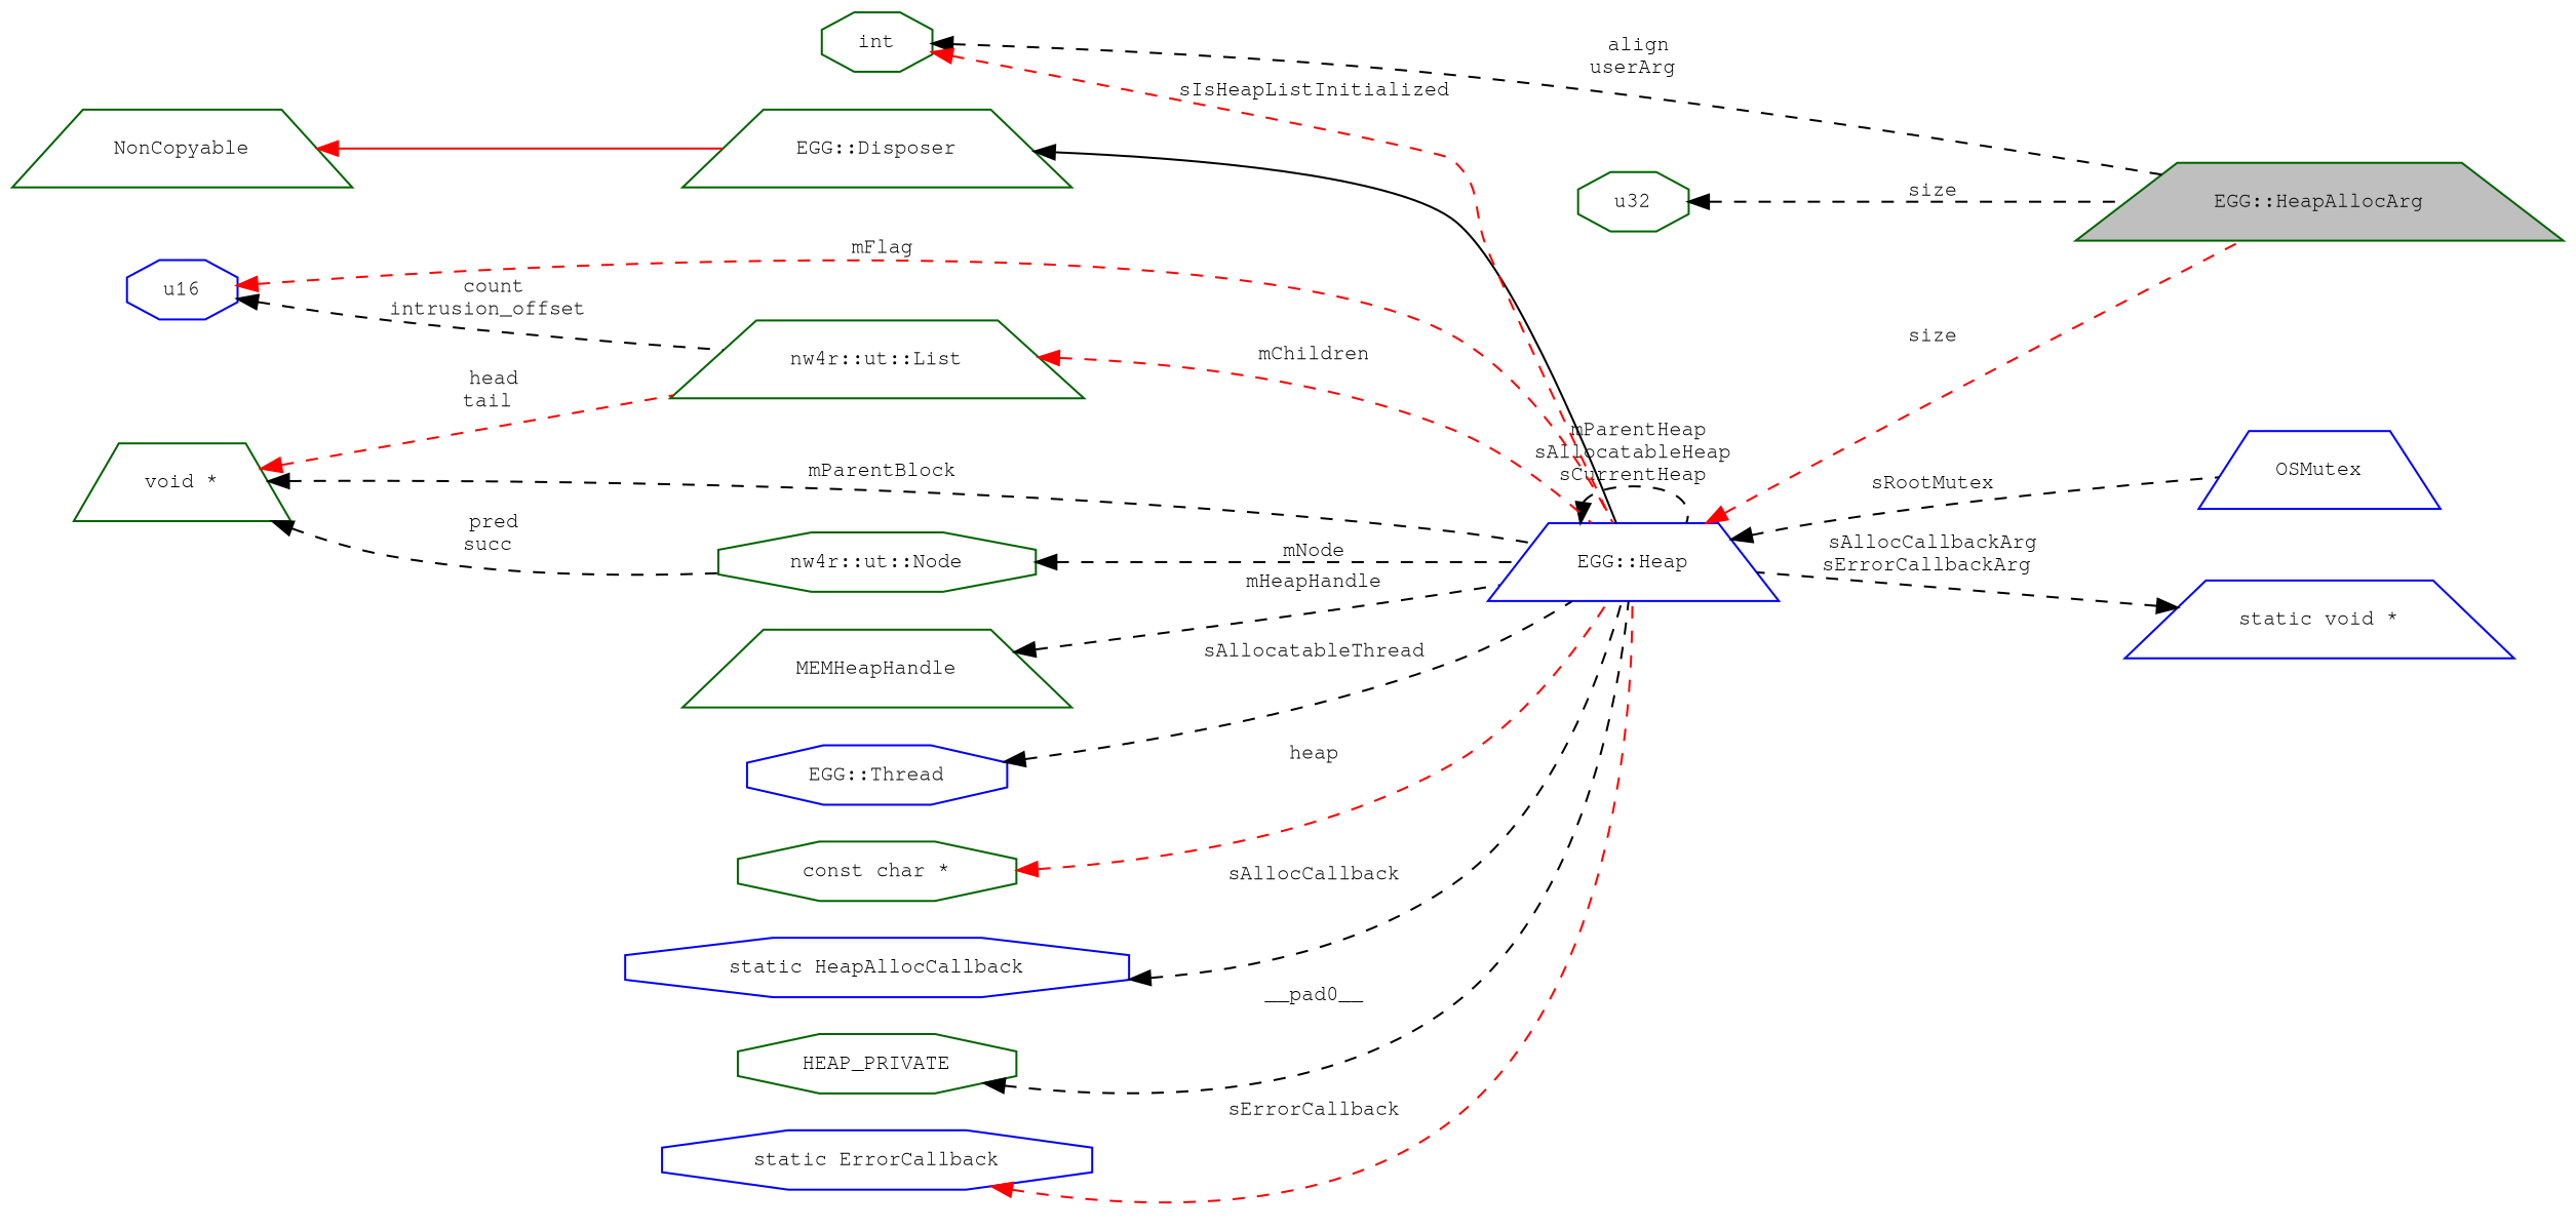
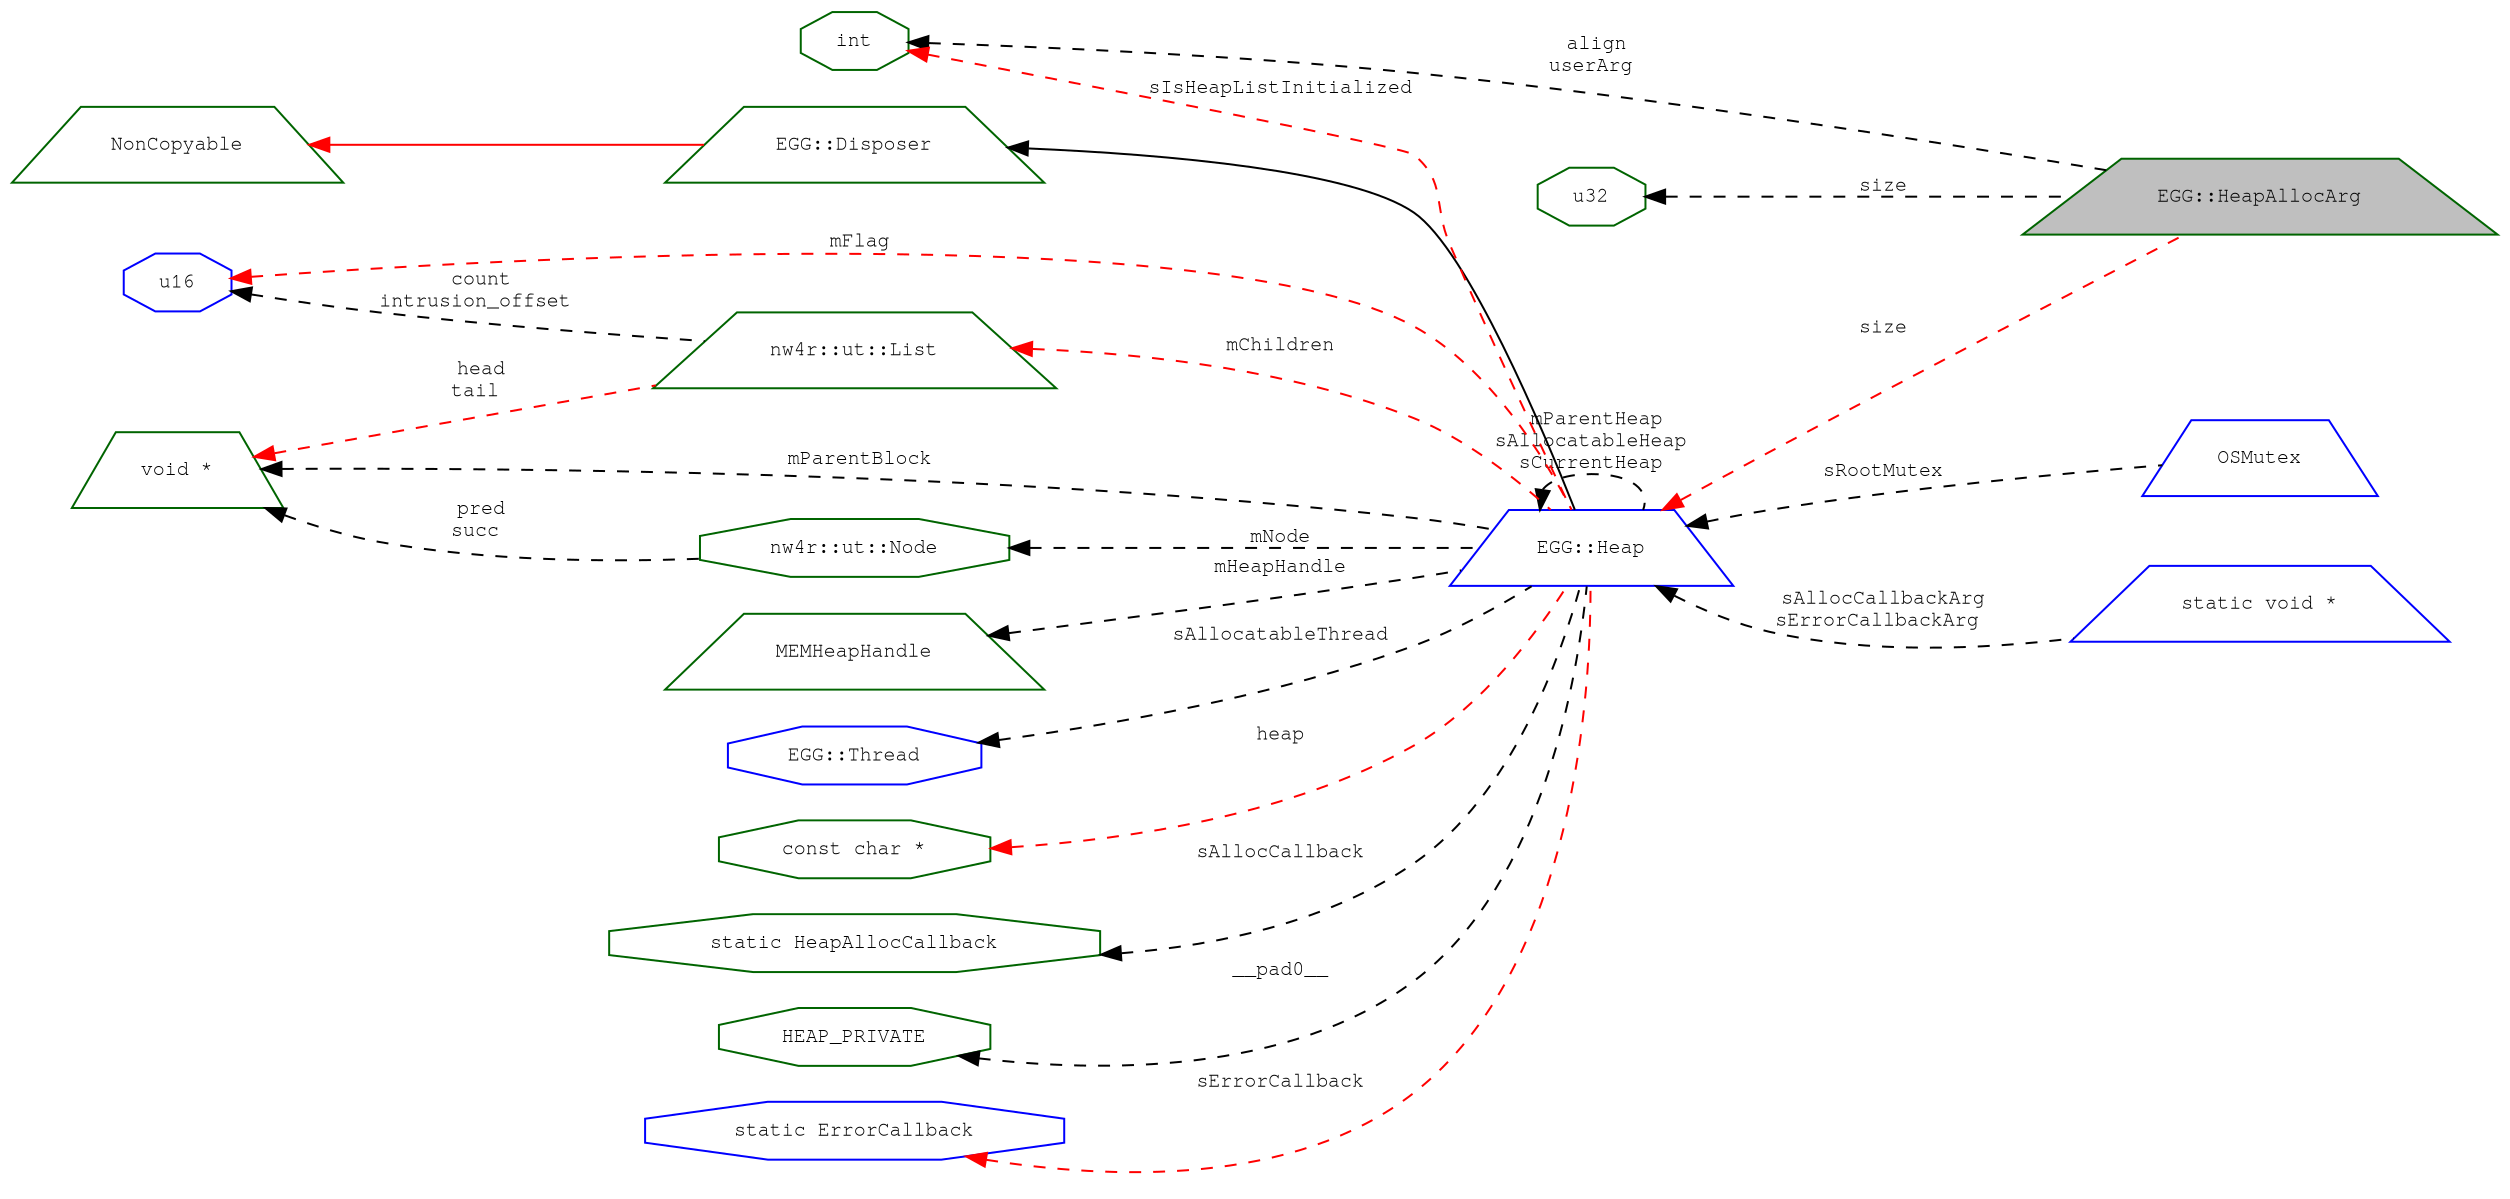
  digraph {
    rankdir=LR
    node [color=darkgreen fillcolor=white fontname=FreeMono fontsize=10 shape=trapezium style=filled]
    edge [color=black dir=back fontname=FreeMono fontsize=10 labelfontname=FreeMono labelfontsize=10 style=dashed]
    n1 [fillcolor=grey75 fontcolor=black height=0.2 label="EGG::HeapAllocArg" width=0.4]
    n2 [color=blue height=0.2 label="EGG::Heap" width=0.4]
    n3 [color=blue height=0.2 label=OSMutex width=0.4]
    n4 [height=0.2 label="EGG::Disposer" width=0.4]
    n5 [height=0.2 label=NonCopyable width=0.4]
    n6 [color=blue height=0.2 label=u16 shape=octagon width=0.4]
    n7 [height=0.2 label="nw4r::ut::List" width=0.4]
    n8 [height=0.2 label=MEMHeapHandle width=0.4]
    n9 [height=0.2 label=int shape=octagon width=0.4]
    n10 [height=0.2 label="const char *" shape=octagon width=0.4]
    n11 [height=0.2 label="void *" width=0.4]
    n12 [height=0.2 label="nw4r::ut::Node" shape=octagon width=0.4]
-   n13 [color=blue height=0.2 label="static HeapAllocCallback" shape=octagon width=0.4]
+   n13 [height=0.2 label="static HeapAllocCallback" shape=octagon width=0.4]
    n14 [height=0.2 label=HEAP_PRIVATE shape=octagon width=0.4]
    n15 [color=blue height=0.2 label="static ErrorCallback" shape=octagon width=0.4]
    n16 [color=blue height=0.2 label="EGG::Thread" shape=octagon width=0.4]
    n17 [color=blue height=0.2 label="static void *" width=0.4]
    n18 [height=0.2 label=u32 shape=octagon width=0.4]
    n2 -> n1 [color=red label=" size"]
    n2 -> n2 [label=" mParentHeap\nsAllocatableHeap\nsCurrentHeap"]
    n2 -> n3 [label=" sRootMutex"]
    n4 -> n2 [style=solid]
    n5 -> n4 [color=red style=solid]
    n6 -> n2 [color=red label=" mFlag"]
    n6 -> n7 [label=" count\nintrusion_offset"]
    n7 -> n2 [color=red label=" mChildren"]
    n8 -> n2 [label=" mHeapHandle"]
    n9 -> n1 [label=" align\nuserArg"]
    n9 -> n2 [color=red label=" sIsHeapListInitialized"]
    n10 -> n2 [color=red label=" heap"]
    n11 -> n2 [label=" mParentBlock"]
    n11 -> n7 [color=red label=" head\ntail"]
    n11 -> n12 [label=" pred\nsucc"]
    n12 -> n2 [label=" mNode"]
    n13 -> n2 [label=" sAllocCallback"]
    n14 -> n2 [label=" __pad0__"]
    n15 -> n2 [color=red label=" sErrorCallback"]
    n16 -> n2 [label=" sAllocatableThread"]
-   n17 -> n2 [label=" sAllocCallbackArg\nsErrorCallbackArg"]
+   n2 -> n17 [label=" sAllocCallbackArg\nsErrorCallbackArg"]
    n18 -> n1 [label=" size"]
  }
